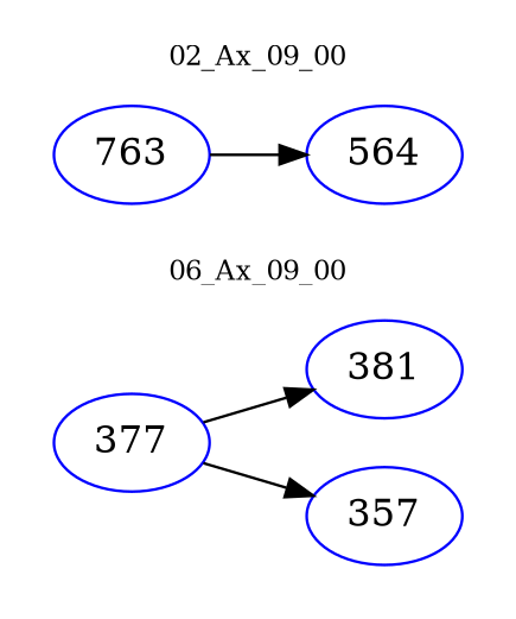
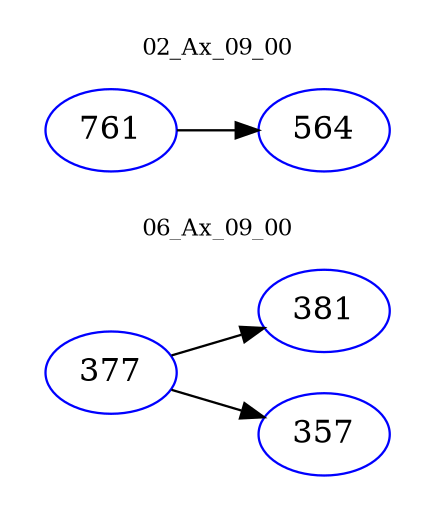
  digraph {
    fontname="DejaVu Serif"
    rankdir=LR
    node [color=blue fontname="DejaVu Serif"]
    edge [color=black fontname="DejaVu Serif"]
    n1 [label=377]
    n2 [label=357]
    n3 [label=381]
-   n4 [label=763]
+   n4 [label=761]
    n5 [label=564]
    subgraph cluster_1 {
      color=white
      fontsize=10
      label="06_Ax_09_00"
      n1
      n2
      n3
    }
    subgraph cluster_2 {
      color=white
      fontsize=10
      label="02_Ax_09_00"
      n4
      n5
    }
    n1 -> n2
    n1 -> n3
    n4 -> n5
  }
